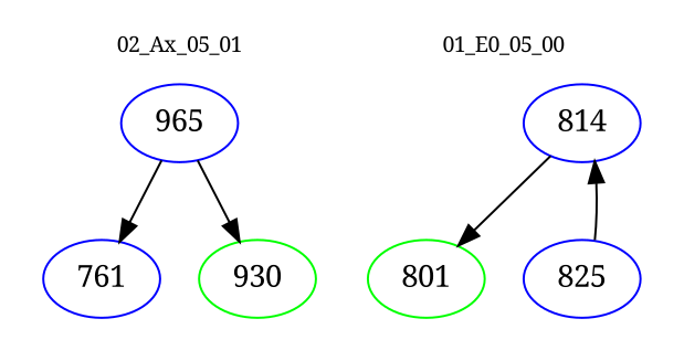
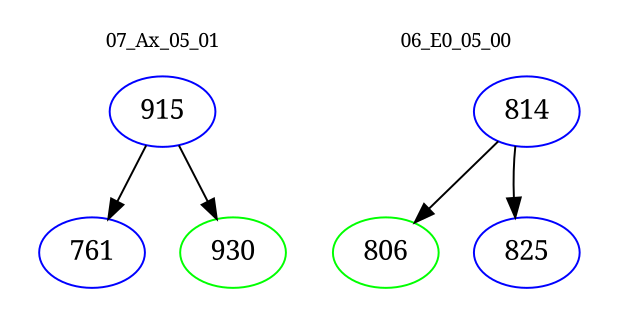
  digraph {
    fontname="Noto Serif"
    node [color=blue fontname="Noto Serif"]
    edge [color=black fontname="Noto Serif"]
-   n1 [label=965]
+   n1 [label=915]
    n2 [label=761]
    n3 [color=green label=930]
    n4 [label=814]
-   n5 [color=green label=801]
+   n5 [color=green label=806]
    n6 [label=825]
    subgraph cluster_1 {
      color=white
      fontsize=10
-     label="02_Ax_05_01"
+     label="07_Ax_05_01"
      n1
      n2
      n3
    }
    subgraph cluster_2 {
      color=white
      fontsize=10
-     label="01_E0_05_00"
+     label="06_E0_05_00"
      n4
      n5
      n6
    }
    n1 -> n2
    n1 -> n3
    n4 -> n5
-   n6 -> n4
+   n4 -> n6
  }
